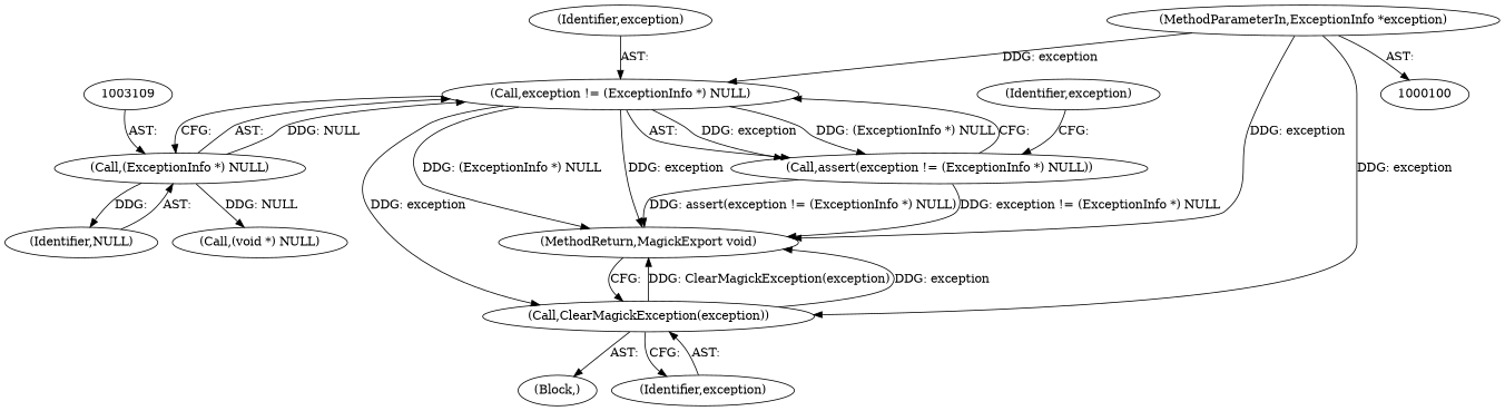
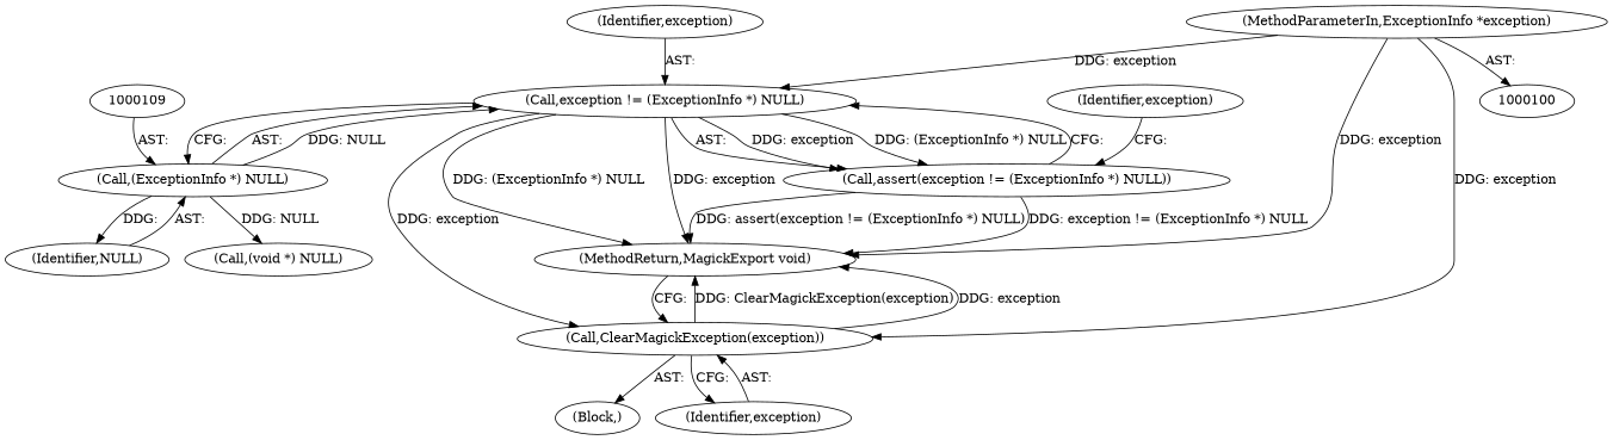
  digraph {
    n1 [label="(Call,exception != (ExceptionInfo *) NULL)"]
    n2 [label="(Call,(ExceptionInfo *) NULL)"]
    n3 [label="(Call,assert(exception != (ExceptionInfo *) NULL))"]
    n4 [label="(Call,ClearMagickException(exception))"]
    n5 [label="(MethodReturn,MagickExport void)"]
    n6 [label="(Identifier,NULL)"]
    n7 [label="(Call,(void *) NULL)"]
    n8 [label="(Block,)"]
    n9 [label="(Identifier,exception)"]
    n10 [label="(MethodParameterIn,ExceptionInfo *exception)"]
    1000100
    n12 [label="(Identifier,exception)"]
    n13 [label="(Identifier,exception)"]
-   1000109 [label=1003109]
+   1000109
    n1 -> n2 [label="CFG: "]
    n1 -> n3 [label="AST: "]
    n1 -> n3 [label="DDG: exception"]
    n1 -> n3 [label="DDG: (ExceptionInfo *) NULL"]
    n1 -> n4 [label="DDG: exception"]
    n1 -> n5 [label="DDG: (ExceptionInfo *) NULL"]
    n1 -> n5 [label="DDG: exception"]
    n2 -> n1 [label="AST: "]
    n2 -> n1 [label="DDG: NULL"]
    n2 -> n6 [label="DDG: "]
    n2 -> n7 [label="DDG: NULL"]
    n3 -> n1 [label="CFG: "]
    n3 -> n5 [label="DDG: assert(exception != (ExceptionInfo *) NULL)"]
    n3 -> n5 [label="DDG: exception != (ExceptionInfo *) NULL"]
    n4 -> n5 [label="DDG: ClearMagickException(exception)"]
    n4 -> n5 [label="DDG: exception"]
    n4 -> n8 [label="AST: "]
    n4 -> n9 [label="CFG: "]
    n5 -> n4 [label="CFG: "]
    n6 -> n2 [label="AST: "]
    n9 -> n4 [label="AST: "]
    n10 -> n1 [label="DDG: exception"]
    n10 -> n4 [label="DDG: exception"]
    n10 -> n5 [label="DDG: exception"]
    n10 -> 1000100 [label="AST: "]
    n12 -> n3 [label="CFG: "]
    n13 -> n1 [label="AST: "]
    1000109 -> n2 [label="AST: "]
  }
